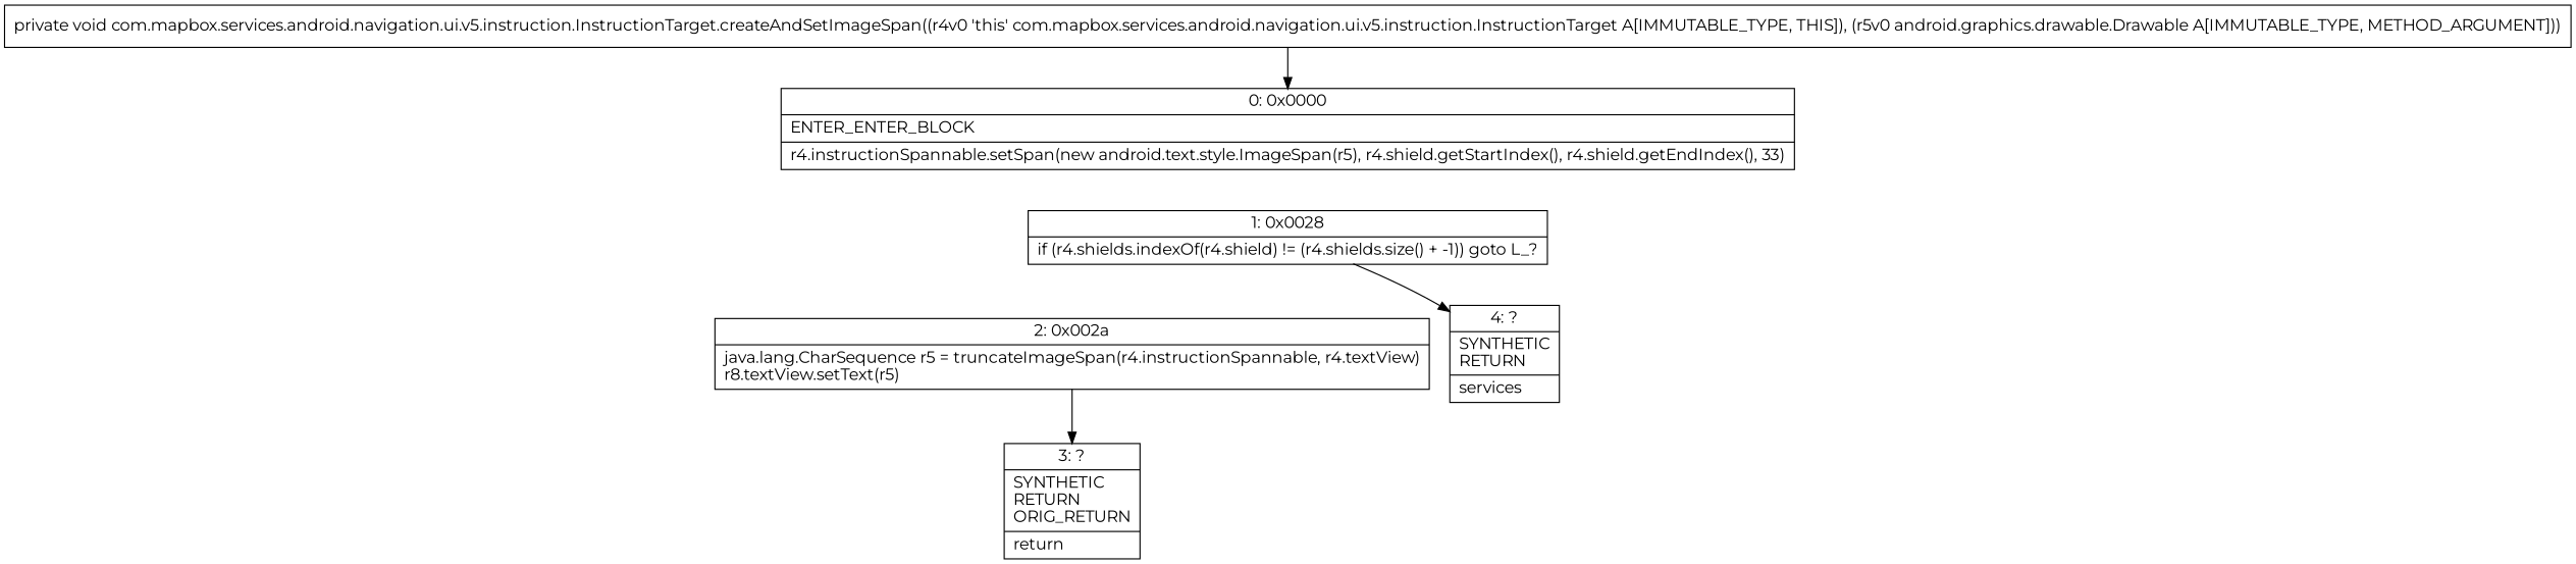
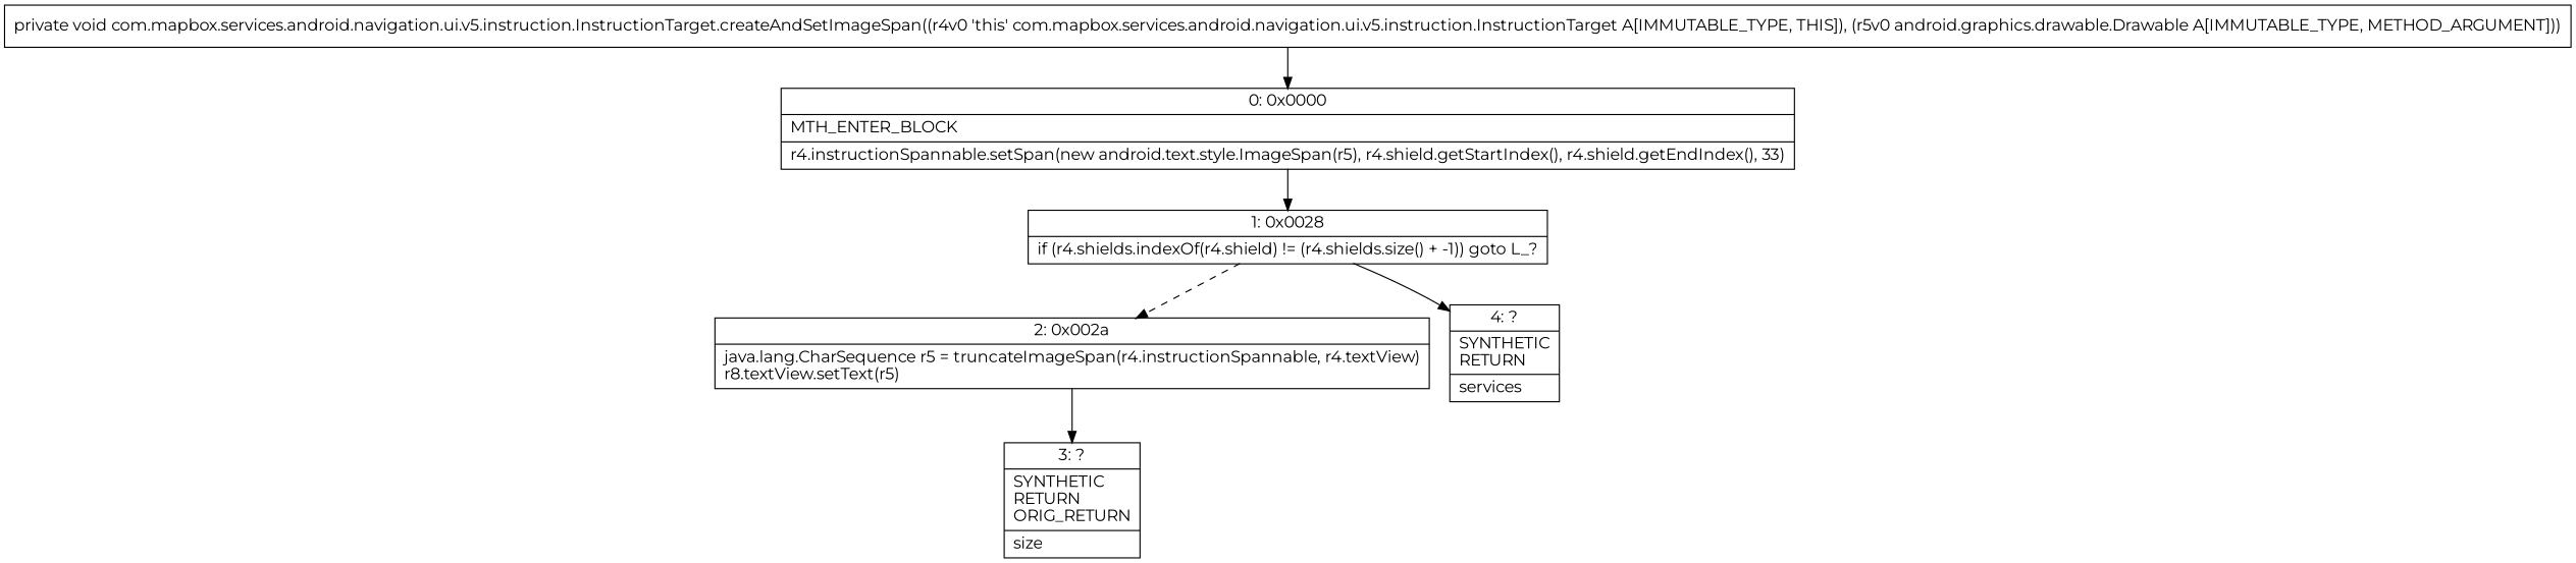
  digraph {
    fontname=Montserrat
    node [fontname=Montserrat shape=record]
    edge [fontname=Montserrat]
-   n1 [label="{0\:\ 0x0000|ENTER_ENTER_BLOCK\l|r4.instructionSpannable.setSpan(new android.text.style.ImageSpan(r5), r4.shield.getStartIndex(), r4.shield.getEndIndex(), 33)\l}"]
+   n1 [label="{0\:\ 0x0000|MTH_ENTER_BLOCK\l|r4.instructionSpannable.setSpan(new android.text.style.ImageSpan(r5), r4.shield.getStartIndex(), r4.shield.getEndIndex(), 33)\l}"]
    n2 [label="{1\:\ 0x0028|if (r4.shields.indexOf(r4.shield) != (r4.shields.size() + \-1)) goto L_?\l}"]
    n3 [label="{2\:\ 0x002a|java.lang.CharSequence r5 = truncateImageSpan(r4.instructionSpannable, r4.textView)\lr8.textView.setText(r5)\l}"]
    n4 [label="{4\:\ ?|SYNTHETIC\lRETURN\l|services\l}"]
-   n5 [label="{3\:\ ?|SYNTHETIC\lRETURN\lORIG_RETURN\l|return\l}"]
+   n5 [label="{3\:\ ?|SYNTHETIC\lRETURN\lORIG_RETURN\l|size\l}"]
    n6 [label="{private void com.mapbox.services.android.navigation.ui.v5.instruction.InstructionTarget.createAndSetImageSpan((r4v0 'this' com.mapbox.services.android.navigation.ui.v5.instruction.InstructionTarget A[IMMUTABLE_TYPE, THIS]), (r5v0 android.graphics.drawable.Drawable A[IMMUTABLE_TYPE, METHOD_ARGUMENT])) }"]
+   n1 -> n2
+   n2 -> n3 [style=dashed]
    n2 -> n4
    n3 -> n5
    n6 -> n1
  }
